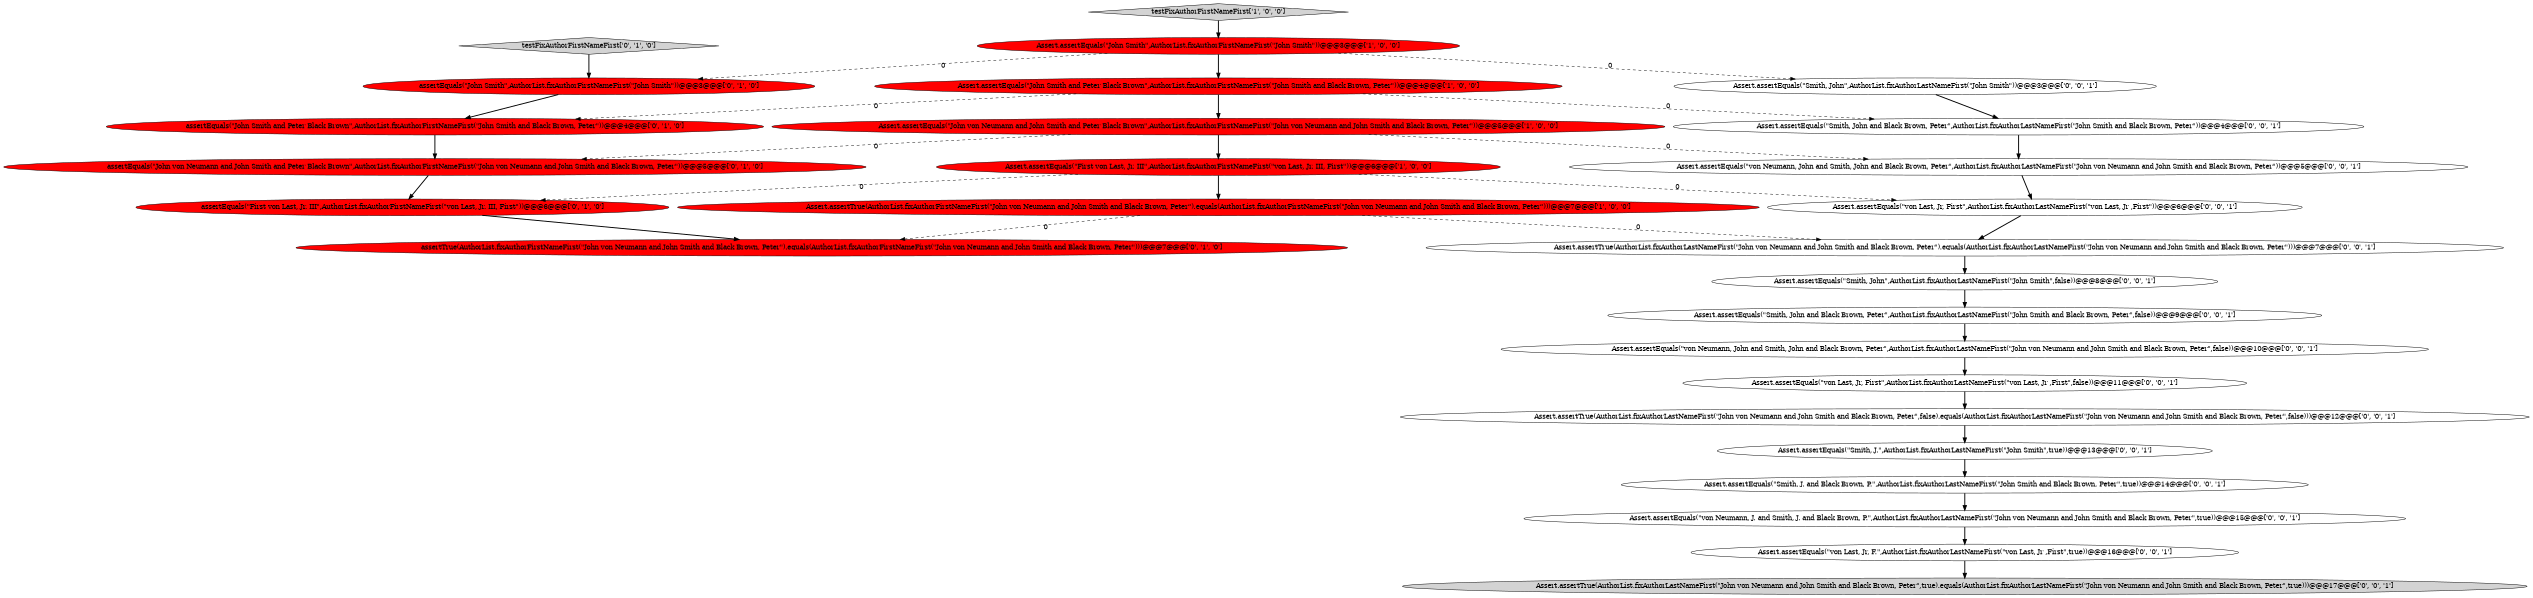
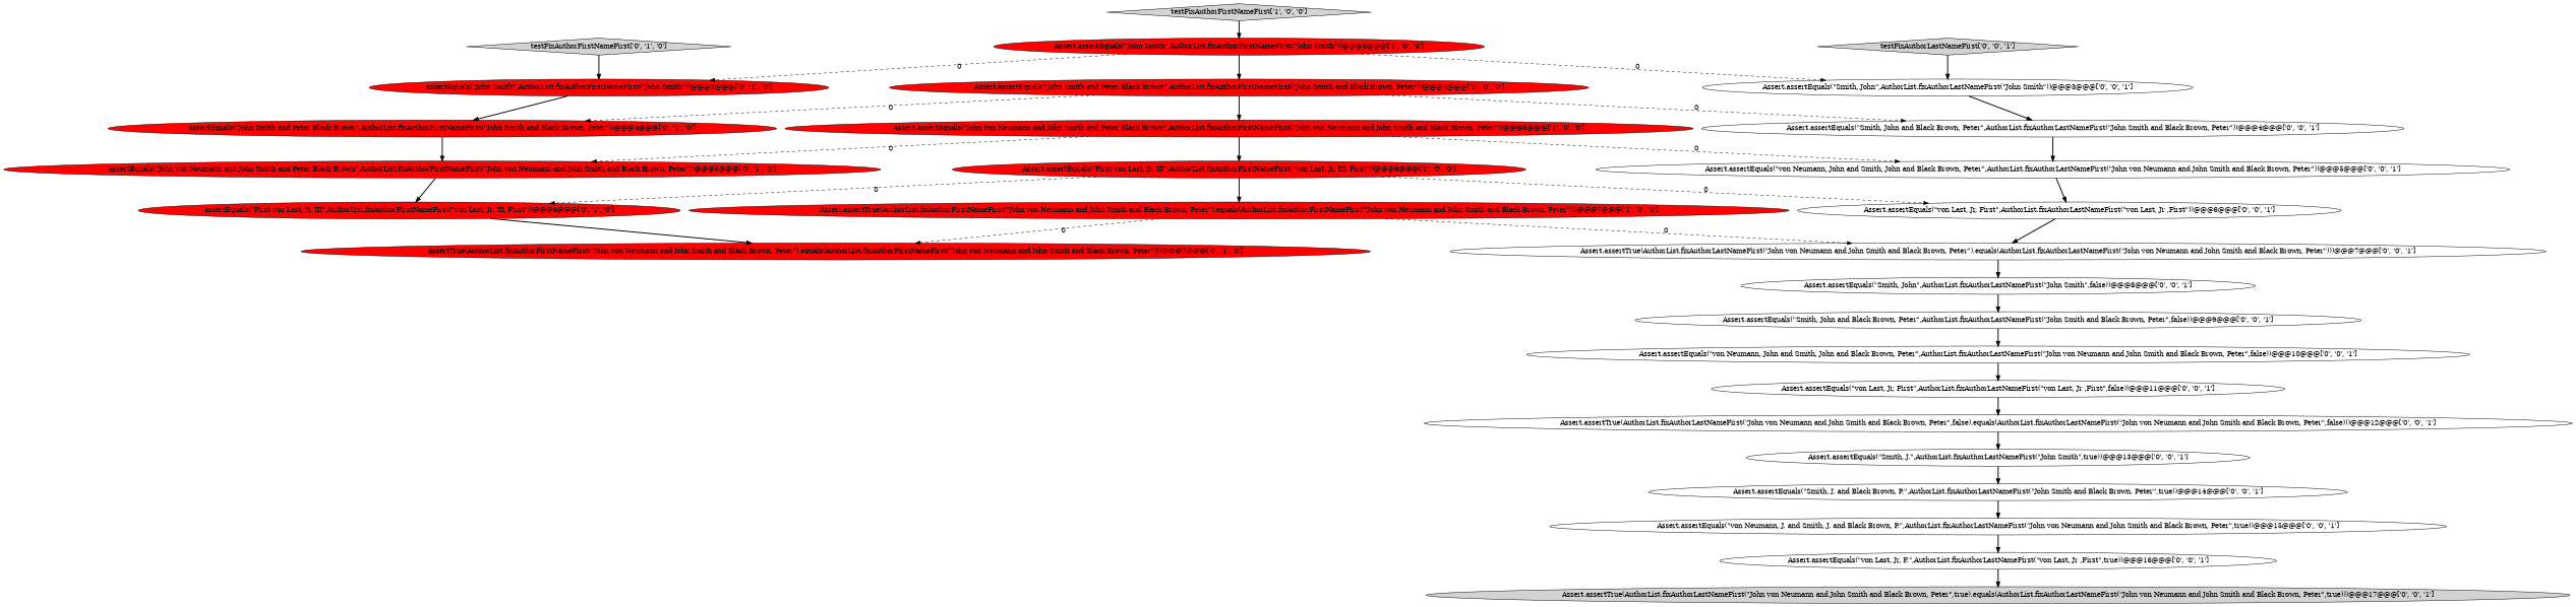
  digraph {
    node [fillcolor=white shape=ellipse style=filled]
    edge [style=bold]
    n1 [fillcolor=red label="assertEquals(\"First von Last, Jr. III\",AuthorList.fixAuthorFirstNameFirst(\"von Last, Jr. III, First\"))@@@6@@@['0', '1', '0']"]
    n2 [fillcolor=red label="assertTrue(AuthorList.fixAuthorFirstNameFirst(\"John von Neumann and John Smith and Black Brown, Peter\").equals(AuthorList.fixAuthorFirstNameFirst(\"John von Neumann and John Smith and Black Brown, Peter\")))@@@7@@@['0', '1', '0']"]
    n3 [fillcolor=red label="Assert.assertEquals(\"First von Last, Jr. III\",AuthorList.fixAuthorFirstNameFirst(\"von Last, Jr. III, First\"))@@@6@@@['1', '0', '0']"]
    n4 [fillcolor=red label="Assert.assertTrue(AuthorList.fixAuthorFirstNameFirst(\"John von Neumann and John Smith and Black Brown, Peter\").equals(AuthorList.fixAuthorFirstNameFirst(\"John von Neumann and John Smith and Black Brown, Peter\")))@@@7@@@['1', '0', '0']"]
    n5 [label="Assert.assertEquals(\"von Last, Jr, First\",AuthorList.fixAuthorLastNameFirst(\"von Last, Jr ,First\"))@@@6@@@['0', '0', '1']"]
    n6 [fillcolor=red label="assertEquals(\"John Smith\",AuthorList.fixAuthorFirstNameFirst(\"John Smith\"))@@@3@@@['0', '1', '0']"]
    n7 [fillcolor=red label="assertEquals(\"John Smith and Peter Black Brown\",AuthorList.fixAuthorFirstNameFirst(\"John Smith and Black Brown, Peter\"))@@@4@@@['0', '1', '0']"]
    n8 [label="Assert.assertTrue(AuthorList.fixAuthorLastNameFirst(\"John von Neumann and John Smith and Black Brown, Peter\").equals(AuthorList.fixAuthorLastNameFirst(\"John von Neumann and John Smith and Black Brown, Peter\")))@@@7@@@['0', '0', '1']"]
    n9 [label="Assert.assertEquals(\"Smith, John\",AuthorList.fixAuthorLastNameFirst(\"John Smith\",false))@@@8@@@['0', '0', '1']"]
    n10 [fillcolor=red label="assertEquals(\"John von Neumann and John Smith and Peter Black Brown\",AuthorList.fixAuthorFirstNameFirst(\"John von Neumann and John Smith and Black Brown, Peter\"))@@@5@@@['0', '1', '0']"]
    n11 [fillcolor=lightgray label="Assert.assertTrue(AuthorList.fixAuthorLastNameFirst(\"John von Neumann and John Smith and Black Brown, Peter\",true).equals(AuthorList.fixAuthorLastNameFirst(\"John von Neumann and John Smith and Black Brown, Peter\",true)))@@@17@@@['0', '0', '1']"]
    n12 [fillcolor=lightgray label="testFixAuthorFirstNameFirst['0', '1', '0']" shape=diamond]
    n13 [label="Assert.assertEquals(\"Smith, John and Black Brown, Peter\",AuthorList.fixAuthorLastNameFirst(\"John Smith and Black Brown, Peter\",false))@@@9@@@['0', '0', '1']"]
    n14 [fillcolor=red label="Assert.assertEquals(\"John von Neumann and John Smith and Peter Black Brown\",AuthorList.fixAuthorFirstNameFirst(\"John von Neumann and John Smith and Black Brown, Peter\"))@@@5@@@['1', '0', '0']"]
    n15 [label="Assert.assertEquals(\"von Neumann, John and Smith, John and Black Brown, Peter\",AuthorList.fixAuthorLastNameFirst(\"John von Neumann and John Smith and Black Brown, Peter\"))@@@5@@@['0', '0', '1']"]
    n16 [label="Assert.assertEquals(\"von Last, Jr, F.\",AuthorList.fixAuthorLastNameFirst(\"von Last, Jr ,First\",true))@@@16@@@['0', '0', '1']"]
+   n17 [fillcolor=lightgray label="testFixAuthorLastNameFirst['0', '0', '1']" shape=diamond]
    n18 [label="Assert.assertEquals(\"Smith, John\",AuthorList.fixAuthorLastNameFirst(\"John Smith\"))@@@3@@@['0', '0', '1']"]
    n19 [label="Assert.assertEquals(\"Smith, J.\",AuthorList.fixAuthorLastNameFirst(\"John Smith\",true))@@@13@@@['0', '0', '1']"]
    n20 [label="Assert.assertEquals(\"Smith, J. and Black Brown, P.\",AuthorList.fixAuthorLastNameFirst(\"John Smith and Black Brown, Peter\",true))@@@14@@@['0', '0', '1']"]
    n21 [label="Assert.assertEquals(\"Smith, John and Black Brown, Peter\",AuthorList.fixAuthorLastNameFirst(\"John Smith and Black Brown, Peter\"))@@@4@@@['0', '0', '1']"]
    n22 [label="Assert.assertEquals(\"von Neumann, John and Smith, John and Black Brown, Peter\",AuthorList.fixAuthorLastNameFirst(\"John von Neumann and John Smith and Black Brown, Peter\",false))@@@10@@@['0', '0', '1']"]
    n23 [label="Assert.assertEquals(\"von Last, Jr, First\",AuthorList.fixAuthorLastNameFirst(\"von Last, Jr ,First\",false))@@@11@@@['0', '0', '1']"]
    n24 [fillcolor=red label="Assert.assertEquals(\"John Smith\",AuthorList.fixAuthorFirstNameFirst(\"John Smith\"))@@@3@@@['1', '0', '0']"]
    n25 [fillcolor=red label="Assert.assertEquals(\"John Smith and Peter Black Brown\",AuthorList.fixAuthorFirstNameFirst(\"John Smith and Black Brown, Peter\"))@@@4@@@['1', '0', '0']"]
    n26 [fillcolor=lightgray label="testFixAuthorFirstNameFirst['1', '0', '0']" shape=diamond]
    n27 [label="Assert.assertTrue(AuthorList.fixAuthorLastNameFirst(\"John von Neumann and John Smith and Black Brown, Peter\",false).equals(AuthorList.fixAuthorLastNameFirst(\"John von Neumann and John Smith and Black Brown, Peter\",false)))@@@12@@@['0', '0', '1']"]
    n28 [label="Assert.assertEquals(\"von Neumann, J. and Smith, J. and Black Brown, P.\",AuthorList.fixAuthorLastNameFirst(\"John von Neumann and John Smith and Black Brown, Peter\",true))@@@15@@@['0', '0', '1']"]
    n1 -> n2
    n3 -> n1 [label=0 style=dashed]
    n3 -> n4
    n3 -> n5 [label=0 style=dashed]
    n4 -> n2 [label=0 style=dashed]
    n4 -> n8 [label=0 style=dashed]
    n5 -> n8
    n6 -> n7
    n7 -> n10
    n8 -> n9
    n9 -> n13
    n10 -> n1
    n12 -> n6
    n13 -> n22
    n14 -> n3
    n14 -> n10 [label=0 style=dashed]
    n14 -> n15 [label=0 style=dashed]
    n15 -> n5
    n16 -> n11
+   n17 -> n18
    n18 -> n21
    n19 -> n20
    n20 -> n28
    n21 -> n15
    n22 -> n23
    n23 -> n27
    n24 -> n6 [label=0 style=dashed]
    n24 -> n18 [label=0 style=dashed]
    n24 -> n25
    n25 -> n7 [label=0 style=dashed]
    n25 -> n14
    n25 -> n21 [label=0 style=dashed]
    n26 -> n24
    n27 -> n19
    n28 -> n16
  }
